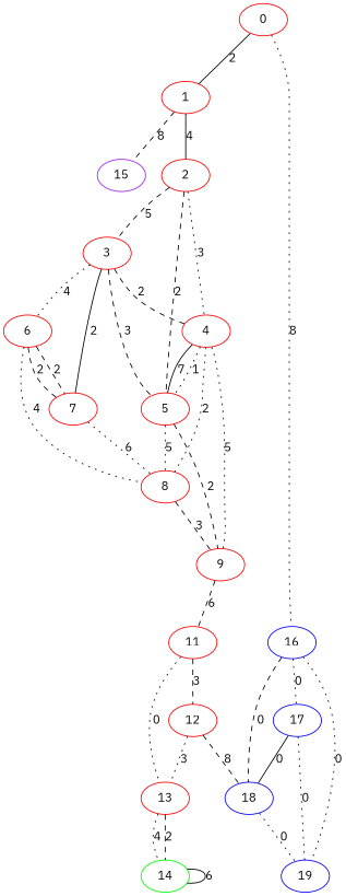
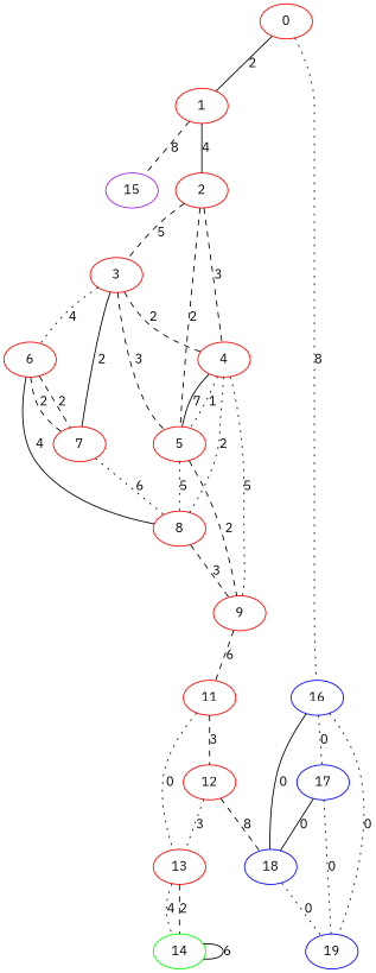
  graph {
    fontname="IBM Plex Sans"
    node [color=red fontname="IBM Plex Sans" weight=1]
    edge [fontname="IBM Plex Sans" style=dotted]
    0
    1
    16 [color=blue weight=3]
    15 [color=purple weight=4]
    2
    17 [color=blue weight=3]
    18 [color=blue weight=3]
    19 [color=blue weight=3]
    3
    4
    5
    6
    7
    8
    9
    11
    12
    13
    14 [color=green weight=2]
    0 -- 1 [label=2 style=solid]
    0 -- 16 [label=8]
    1 -- 15 [label=8 style=dashed]
    1 -- 2 [label=4 style=solid]
    16 -- 17 [label=0]
-   16 -- 18 [label=0 style=dashed]
+   16 -- 18 [label=0 style=solid]
    16 -- 19 [label=0]
    2 -- 3 [label=5 style=dashed]
-   2 -- 4 [label=3]
+   2 -- 4 [label=3 style=dashed]
    2 -- 5 [label=2 style=dashed]
    17 -- 18 [label=0 style=solid]
    17 -- 19 [label=0]
    18 -- 19 [label=0]
    3 -- 4 [label=2 style=dashed]
    3 -- 5 [label=3 style=dashed]
    3 -- 6 [label=4]
    3 -- 7 [label=2 style=solid]
    4 -- 5 [label=1]
    4 -- 5 [label=7 style=solid]
    4 -- 8 [label=2]
    4 -- 9 [label=5]
    5 -- 8 [label=5]
    5 -- 9 [label=2 style=dashed]
    6 -- 7 [label=2 style=dashed]
    6 -- 7 [label=2 style=dashed]
-   6 -- 8 [label=4]
+   6 -- 8 [label=4 style=solid]
    7 -- 8 [label=6]
    8 -- 9 [label=3 style=dashed]
    9 -- 11 [label=6 style=dashed]
    11 -- 12 [label=3 style=dashed]
    11 -- 13 [label=0]
    12 -- 18 [label=8 style=dashed]
    12 -- 13 [label=3]
    13 -- 14 [label=2 style=dashed]
    13 -- 14 [label=4]
    14 -- 14 [label=6 style=solid]
  }
